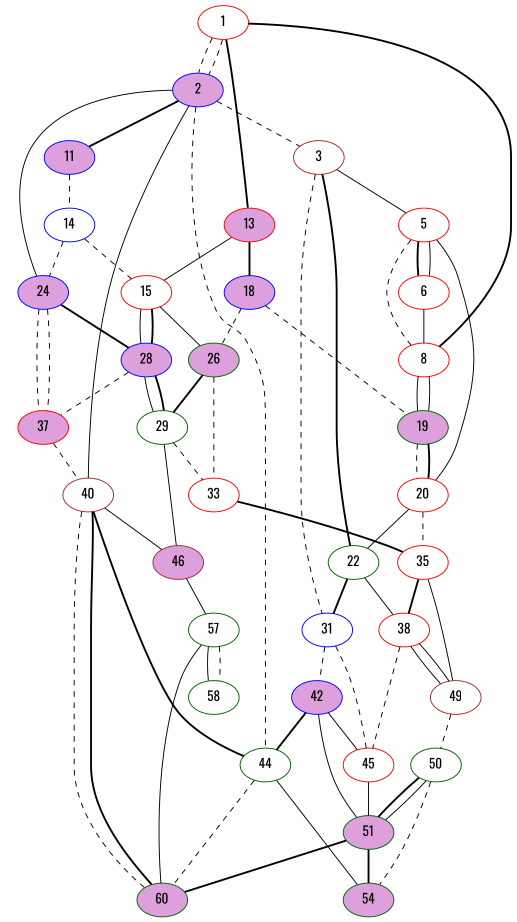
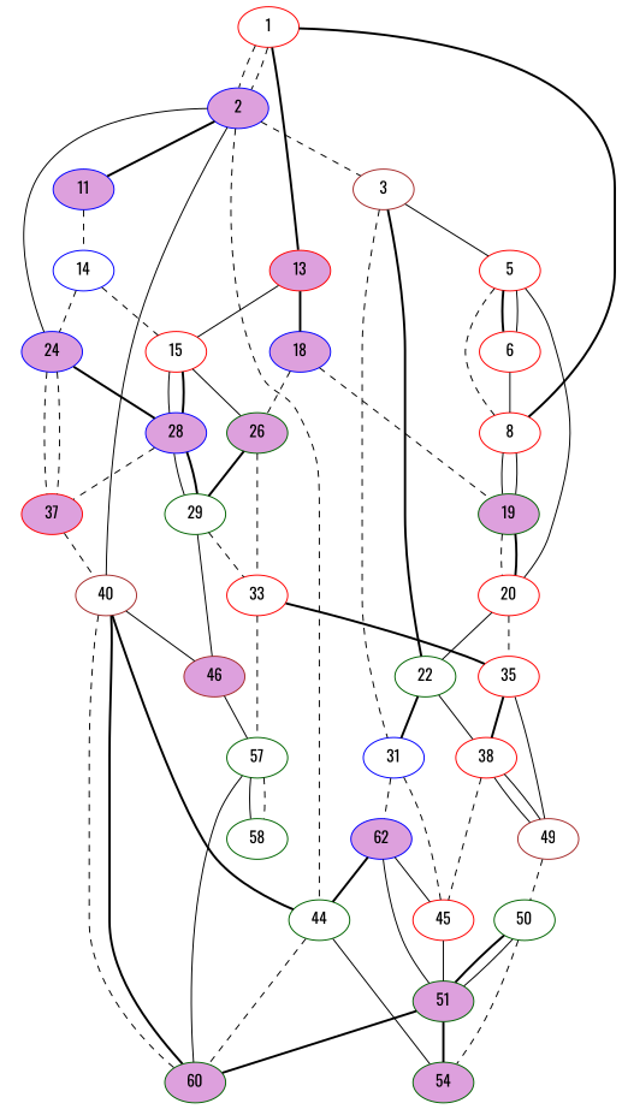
  graph {
    fontname=Oswald
    node [color=red fillcolor=white fontname=Oswald style=filled]
    edge [fontname=Oswald style=dashed]
    1 [super="+7"]
    2 [color=blue fillcolor=plum super="+12"]
    8 [super="+9"]
    13 [fillcolor=plum super="+17"]
    3 [color=brown super="+4"]
    11 [color=blue fillcolor=plum]
    24 [color=blue fillcolor=plum super="+25"]
    40 [color=brown super="+41"]
    44 [color=darkgreen super="+62"]
    19 [color=darkgreen fillcolor=plum]
    15 [super="+16"]
    18 [color=blue fillcolor=plum]
    5 [super="+10"]
    22 [color=darkgreen super="+23"]
    31 [color=blue super="+32"]
    14 [color=blue]
    28 [color=blue fillcolor=plum super="+30"]
    37 [fillcolor=plum]
    46 [color=brown fillcolor=plum]
    60 [color=darkgreen fillcolor=plum super="+61"]
    54 [color=darkgreen fillcolor=plum super="+55"]
    6
    20 [super="+21"]
    38 [super="+39"]
-   42 [color=blue fillcolor=plum super="+43"]
+   42 [color=blue fillcolor=plum super="+43" label=62]
    45 [super="+48"]
    35 [super="+36"]
    26 [color=darkgreen fillcolor=plum super="+27"]
    29 [color=darkgreen super="+47"]
    33 [super="+34"]
    49 [color=brown super="+52"]
    57 [color=darkgreen super="+59"]
    51 [color=darkgreen fillcolor=plum super="+56"]
    58 [color=darkgreen]
    50 [color=darkgreen super="+53"]
    1 -- 2
    1 -- 2
    1 -- 8 [style=bold]
    1 -- 13 [style=bold]
    2 -- 3
    2 -- 11 [style=bold]
    2 -- 24 [style=solid]
    2 -- 40 [style=solid]
    2 -- 44
    8 -- 19 [style=solid]
    8 -- 19 [style=solid]
    13 -- 15 [style=solid]
    13 -- 18 [style=bold]
    3 -- 5 [style=solid]
    3 -- 22 [style=bold]
    3 -- 31
    11 -- 14
    24 -- 28 [style=bold]
    24 -- 37
    24 -- 37
    40 -- 44 [style=bold]
    40 -- 46 [style=solid]
    40 -- 60
    40 -- 60 [style=bold]
    44 -- 60
    44 -- 54 [style=solid]
    19 -- 20
    19 -- 20 [style=bold]
    15 -- 28 [style=solid]
    15 -- 28 [style=bold]
    15 -- 26 [style=solid]
    18 -- 19
    18 -- 26
    5 -- 8
    5 -- 6 [style=bold]
    5 -- 6 [style=solid]
    5 -- 20 [style=solid]
    22 -- 31 [style=bold]
    22 -- 38 [style=solid]
    31 -- 42
    31 -- 45
    14 -- 24
    14 -- 15
    28 -- 37
    28 -- 29 [style=solid]
    28 -- 29 [style=bold]
    37 -- 40
    46 -- 57 [style=solid]
    6 -- 8 [style=solid]
    20 -- 22 [style=solid]
    20 -- 35
    38 -- 45
    38 -- 49 [style=solid]
    38 -- 49 [style=solid]
    42 -- 44 [style=bold]
    42 -- 45 [style=solid]
    42 -- 51 [style=solid]
    45 -- 51 [style=solid]
    35 -- 38 [style=bold]
    35 -- 49 [style=solid]
    26 -- 29 [style=bold]
    26 -- 33
    29 -- 46 [style=solid]
    29 -- 33
    33 -- 35 [style=bold]
+   33 -- 57
    49 -- 50 [weight=2]
    57 -- 60 [style=solid]
    57 -- 58 [style=solid]
    57 -- 58
    51 -- 60 [style=bold]
    51 -- 54 [style=bold]
    50 -- 54
    50 -- 51 [style=bold]
    50 -- 51 [style=solid]
  }
